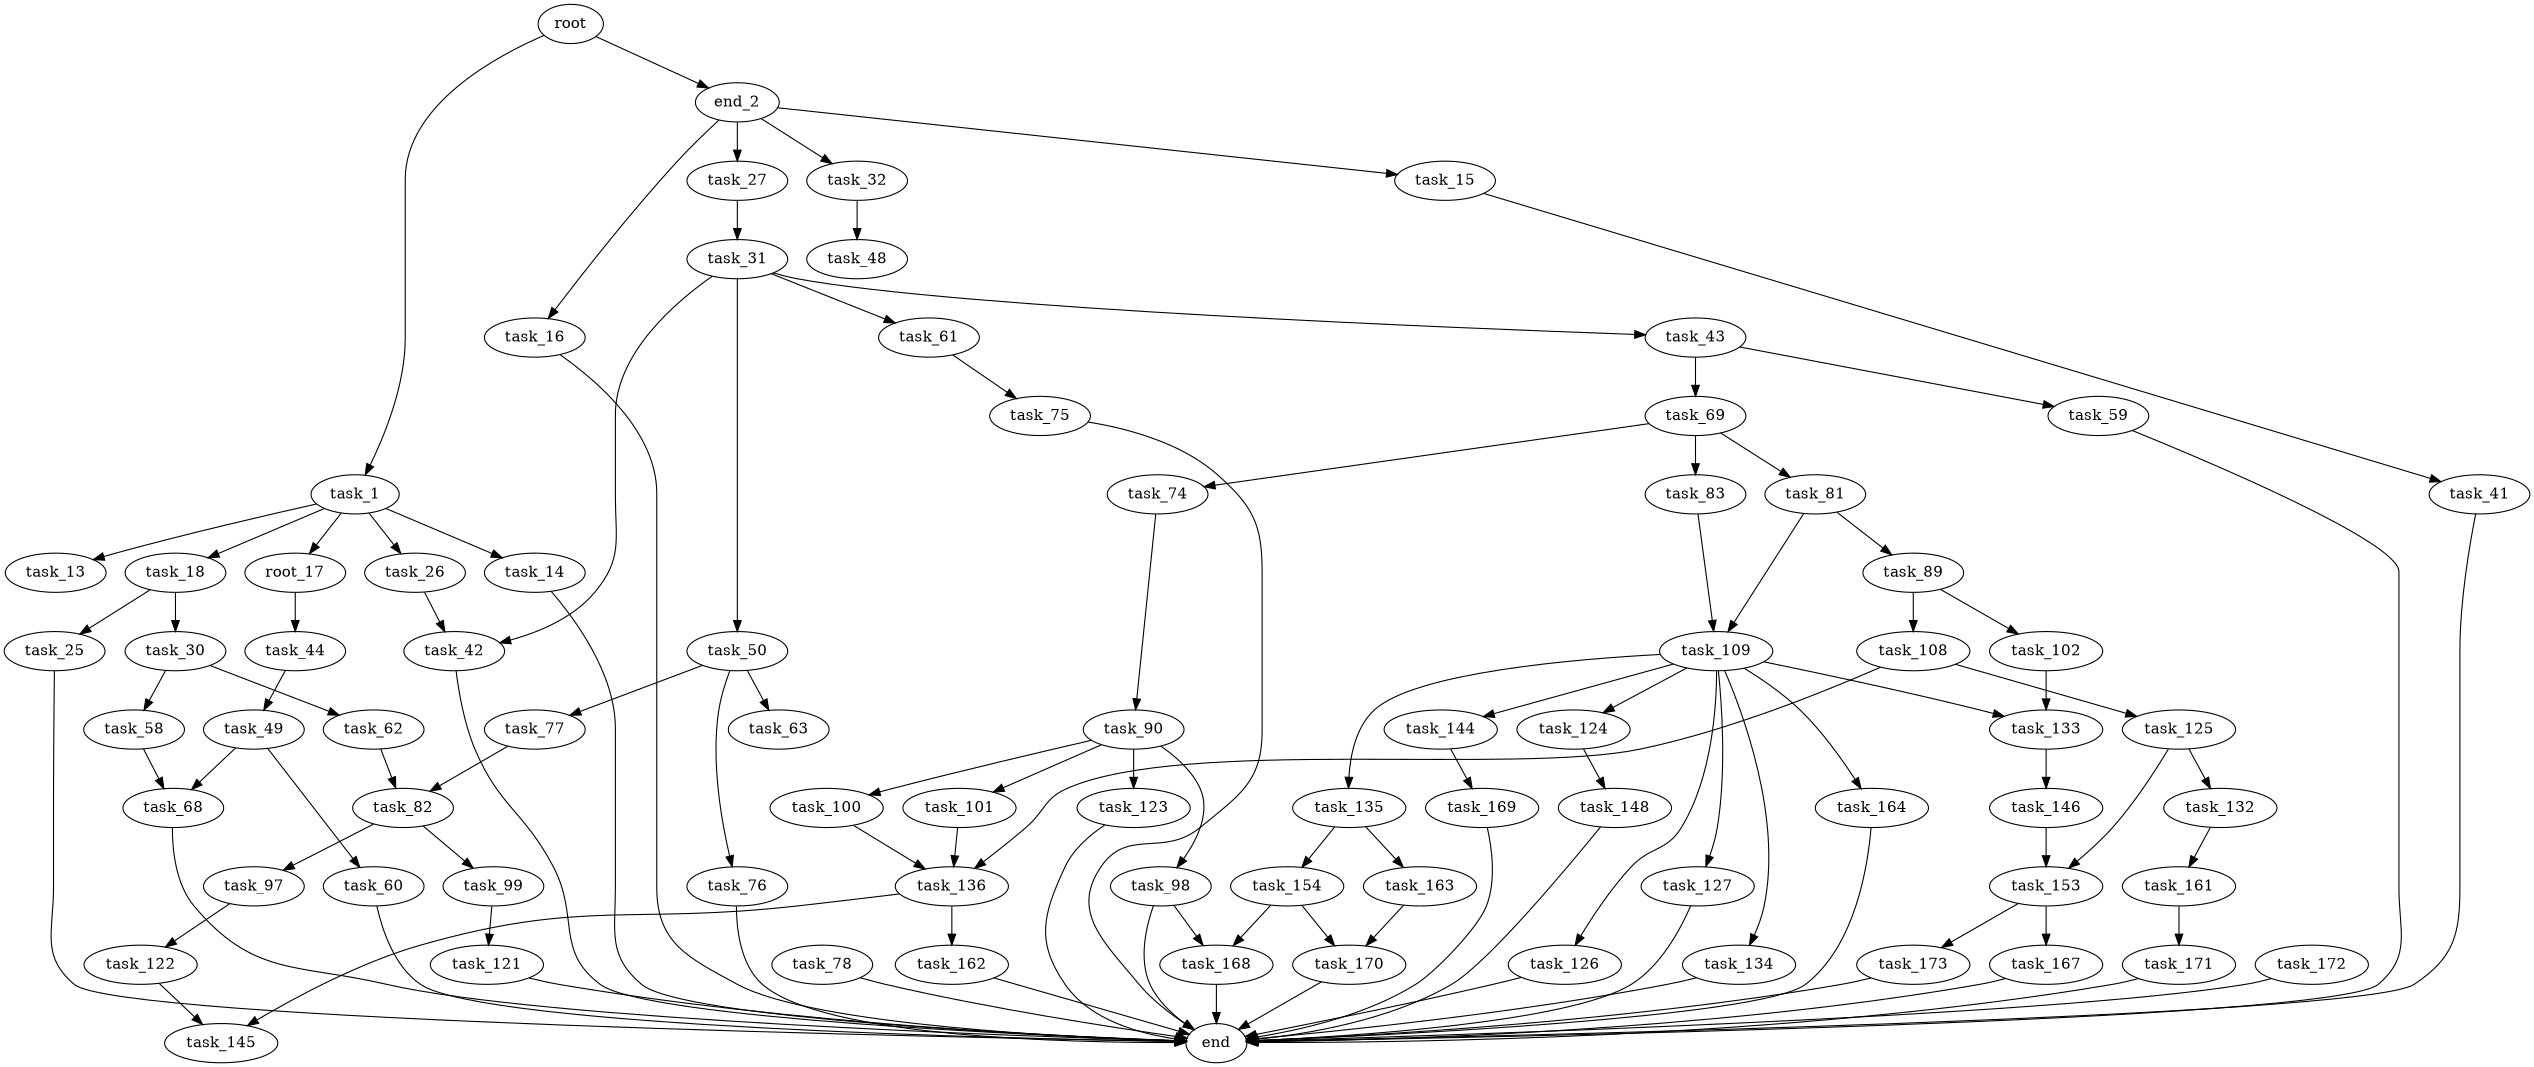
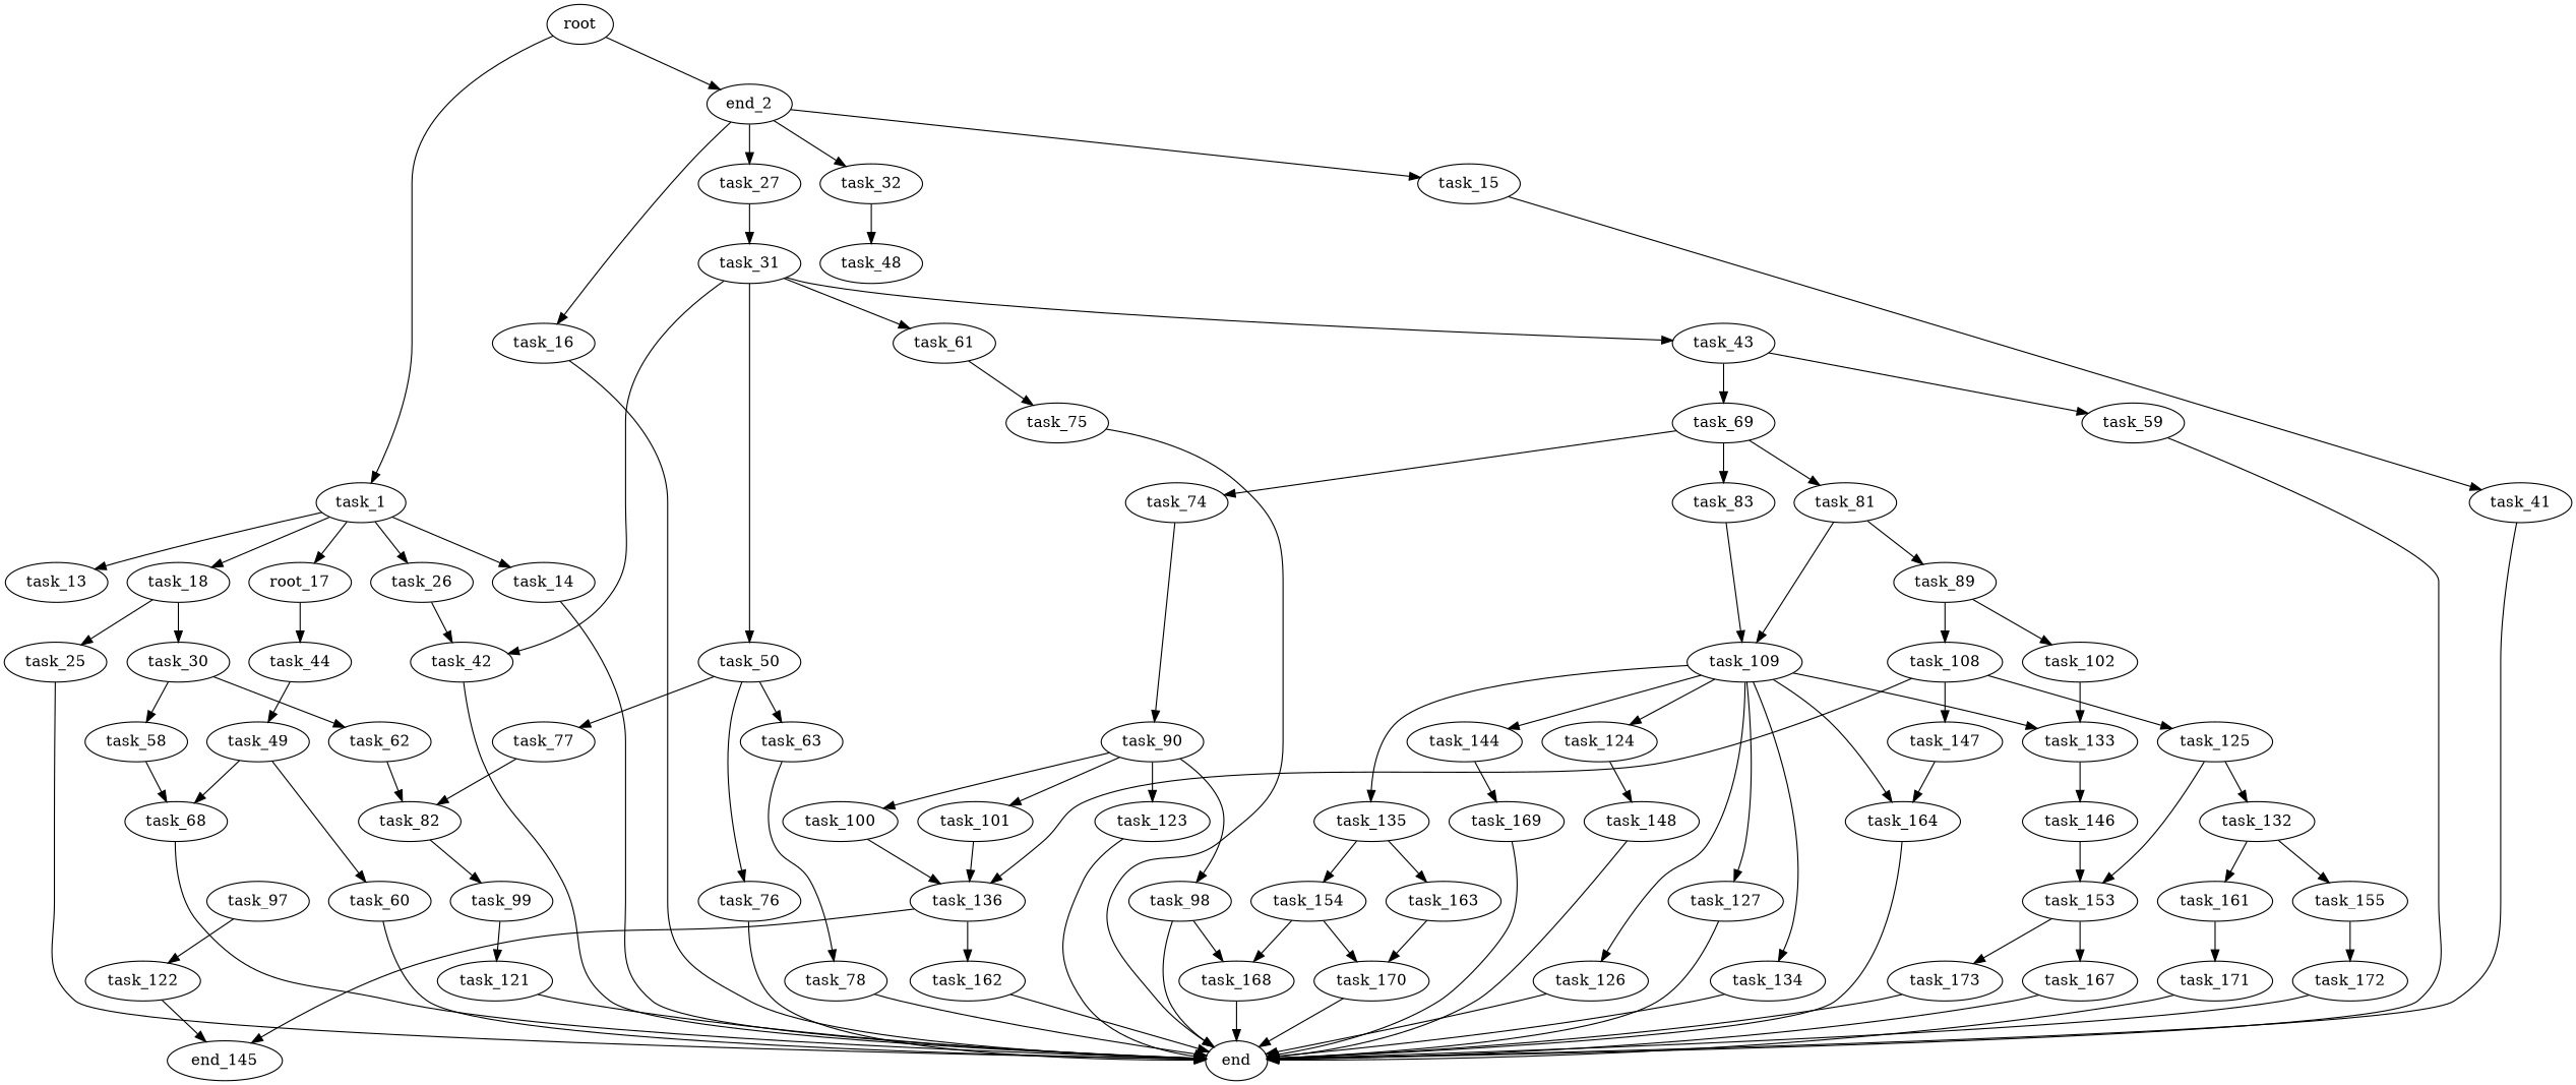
  digraph {
    root
    task_1
    n3 [label=end_2]
    task_13
    task_14
    n6 [label=root_17]
    task_18
    task_26
    task_15
    task_16
    task_27
    task_32
    end
    task_44
    task_25
    task_30
    task_42
    task_41
    task_31
    task_48
    task_49
    task_58
    task_62
    task_43
    task_50
    task_61
    task_68
    task_82
    task_59
    task_69
    task_63
    task_76
    task_77
    task_75
    task_74
    task_81
    task_83
    task_60
    task_78
    task_97
    task_99
    task_90
    task_89
    task_109
    task_98
    task_100
    task_101
    task_123
    task_102
    task_108
    task_133
    task_124
    task_126
    task_127
    task_134
    task_135
    task_144
    task_164
    task_122
    task_121
    task_136
    task_125
+   task_147
    task_168
-   task_145
+   task_145 [label=end_145]
    task_162
    task_146
    task_132
    task_153
    task_148
    task_154
    task_163
    task_169
+   task_155
    task_161
    task_167
    task_173
    task_172
    task_171
    task_170
    root -> task_1
    root -> n3
    task_1 -> task_13
    task_1 -> task_14
    task_1 -> n6
    task_1 -> task_18
    task_1 -> task_26
    n3 -> task_15
    n3 -> task_16
    n3 -> task_27
    n3 -> task_32
    task_14 -> end
    n6 -> task_44
    task_18 -> task_25
    task_18 -> task_30
    task_26 -> task_42
    task_15 -> task_41
    task_16 -> end
    task_27 -> task_31
    task_32 -> task_48
    task_44 -> task_49
    task_25 -> end
    task_30 -> task_58
    task_30 -> task_62
    task_42 -> end
    task_41 -> end
    task_31 -> task_42
    task_31 -> task_43
    task_31 -> task_50
    task_31 -> task_61
    task_49 -> task_68
    task_49 -> task_60
    task_58 -> task_68
    task_62 -> task_82
    task_43 -> task_59
    task_43 -> task_69
    task_50 -> task_63
    task_50 -> task_76
    task_50 -> task_77
    task_61 -> task_75
    task_68 -> end
-   task_82 -> task_97
    task_82 -> task_99
    task_59 -> end
    task_69 -> task_74
    task_69 -> task_81
    task_69 -> task_83
+   task_63 -> task_78
    task_76 -> end
    task_77 -> task_82
    task_75 -> end
    task_74 -> task_90
    task_81 -> task_89
    task_81 -> task_109
    task_83 -> task_109
    task_60 -> end
    task_78 -> end
    task_97 -> task_122
    task_99 -> task_121
    task_90 -> task_98
    task_90 -> task_100
    task_90 -> task_101
    task_90 -> task_123
    task_89 -> task_102
    task_89 -> task_108
    task_109 -> task_133
    task_109 -> task_124
    task_109 -> task_126
    task_109 -> task_127
    task_109 -> task_134
    task_109 -> task_135
    task_109 -> task_144
    task_109 -> task_164
    task_98 -> end
    task_98 -> task_168
    task_100 -> task_136
    task_101 -> task_136
    task_123 -> end
    task_102 -> task_133
    task_108 -> task_136
    task_108 -> task_125
+   task_108 -> task_147
    task_133 -> task_146
    task_124 -> task_148
    task_126 -> end
    task_127 -> end
    task_134 -> end
    task_135 -> task_154
    task_135 -> task_163
    task_144 -> task_169
    task_164 -> end
    task_122 -> task_145
    task_121 -> end
    task_136 -> task_145
    task_136 -> task_162
    task_125 -> task_132
    task_125 -> task_153
+   task_147 -> task_164
    task_168 -> end
    task_162 -> end
    task_146 -> task_153
+   task_132 -> task_155
    task_132 -> task_161
    task_153 -> task_167
    task_153 -> task_173
    task_148 -> end
    task_154 -> task_168
    task_154 -> task_170
    task_163 -> task_170
    task_169 -> end
+   task_155 -> task_172
    task_161 -> task_171
    task_167 -> end
    task_173 -> end
    task_172 -> end
    task_171 -> end
    task_170 -> end
  }
